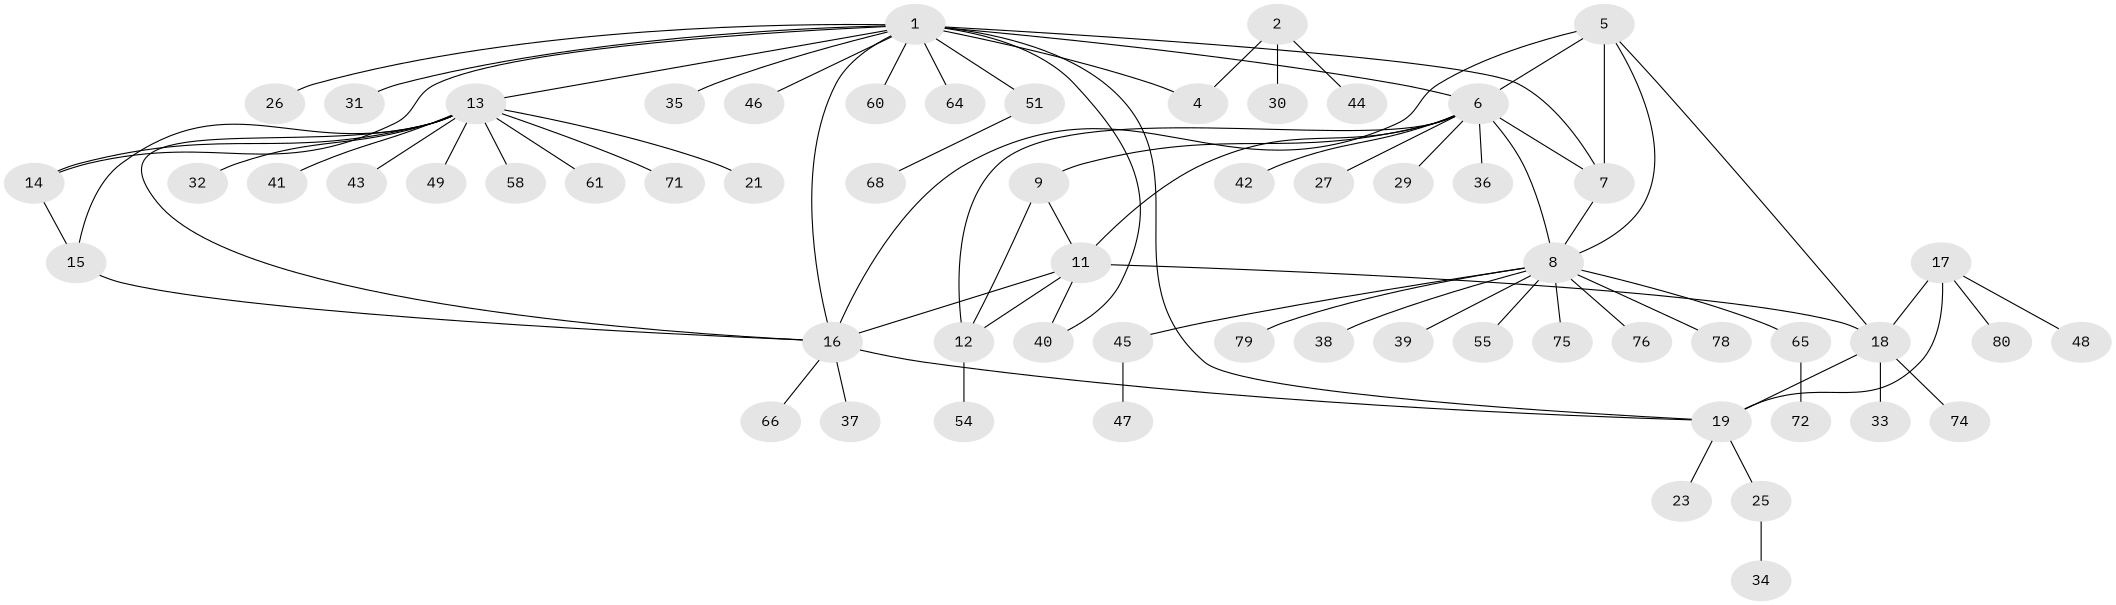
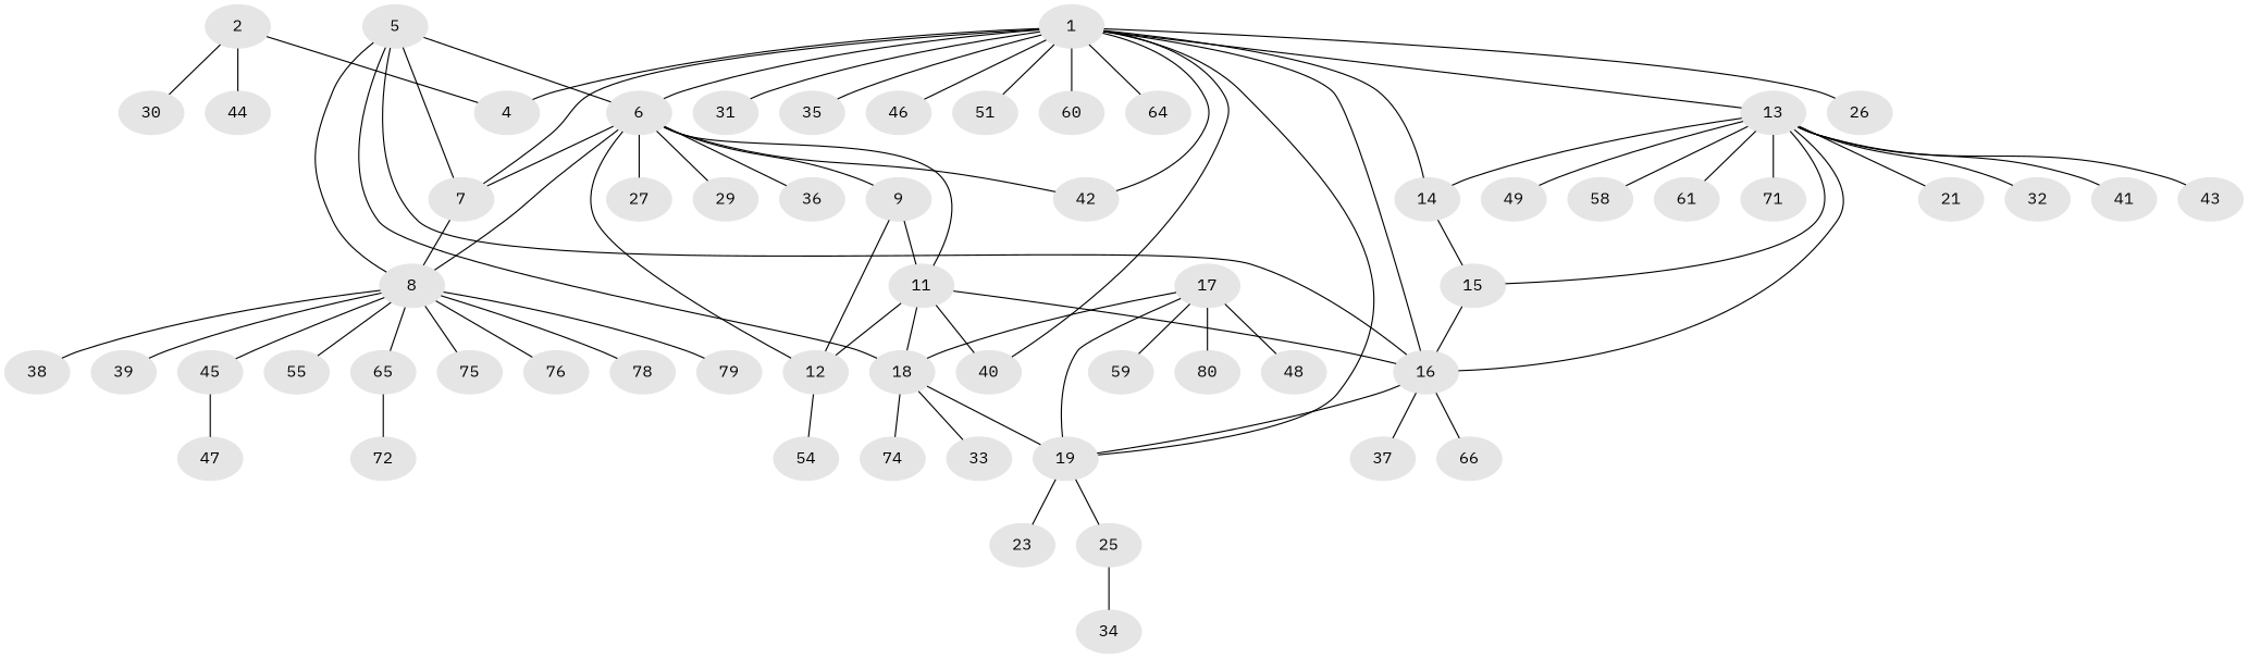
  graph {
    fontname="IBM Plex Mono"
    node [color=gray90 fontname="IBM Plex Mono" style=filled]
    edge [fontname="IBM Plex Mono"]
    1 [super="+3"]
    4
    6 [super="+10"]
    7 [super="+73"]
    13 [super="+53"]
    14
    16 [super="+56"]
    19 [super="+57"]
    26
    31
    35
    40
    42
    46
    51
    60
    64
    2 [super="+24"]
    30
    44
    9 [super="+50"]
    8 [super="+22"]
    11 [super="+67"]
    12 [super="+77"]
    27
    29
    36 [super="+69"]
    15 [super="+63"]
    21
    32
    41
    43
    49
    58
    61 [super="+62"]
    71
    37
    66
    23
    25 [super="+52"]
-   68
    5 [super="+70"]
    18 [super="+20"]
    38
    39
    45
    55
    65
    75
    76
    78
    79
    33
    74
    54
    47
    72
    17 [super="+28"]
    48
+   59
    80
    34
    1 -- 4 [weight=2]
    1 -- 6
    1 -- 7
    1 -- 13
    1 -- 14
    1 -- 16
    1 -- 19
    1 -- 26
    1 -- 31
    1 -- 35
    1 -- 40
+   1 -- 42
    1 -- 46
    1 -- 51
    1 -- 60
    1 -- 64
    6 -- 7
    6 -- 42
    6 -- 9
    6 -- 8
    6 -- 11
    6 -- 12
    6 -- 27
    6 -- 29
    6 -- 36
    7 -- 8
    13 -- 14
    13 -- 16
    13 -- 15
    13 -- 21
    13 -- 32
    13 -- 41
    13 -- 43
    13 -- 49
    13 -- 58
    13 -- 61
    13 -- 71
    14 -- 15
    16 -- 19
    16 -- 37
    16 -- 66
    19 -- 23
    19 -- 25
-   51 -- 68
    2 -- 4
    2 -- 30
    2 -- 44
    9 -- 11
    9 -- 12
    8 -- 38
    8 -- 39
    8 -- 45
    8 -- 55
    8 -- 65
    8 -- 75
    8 -- 76
    8 -- 78
    8 -- 79
    11 -- 16
    11 -- 40
    11 -- 12
    11 -- 18
    12 -- 54
    15 -- 16
    25 -- 34
    5 -- 6
    5 -- 7
    5 -- 16
    5 -- 8
    5 -- 18
    18 -- 19 [weight=2]
    18 -- 33
    18 -- 74
    45 -- 47
    65 -- 72
    17 -- 19
    17 -- 18 [weight=2]
    17 -- 48
+   17 -- 59
    17 -- 80
  }
